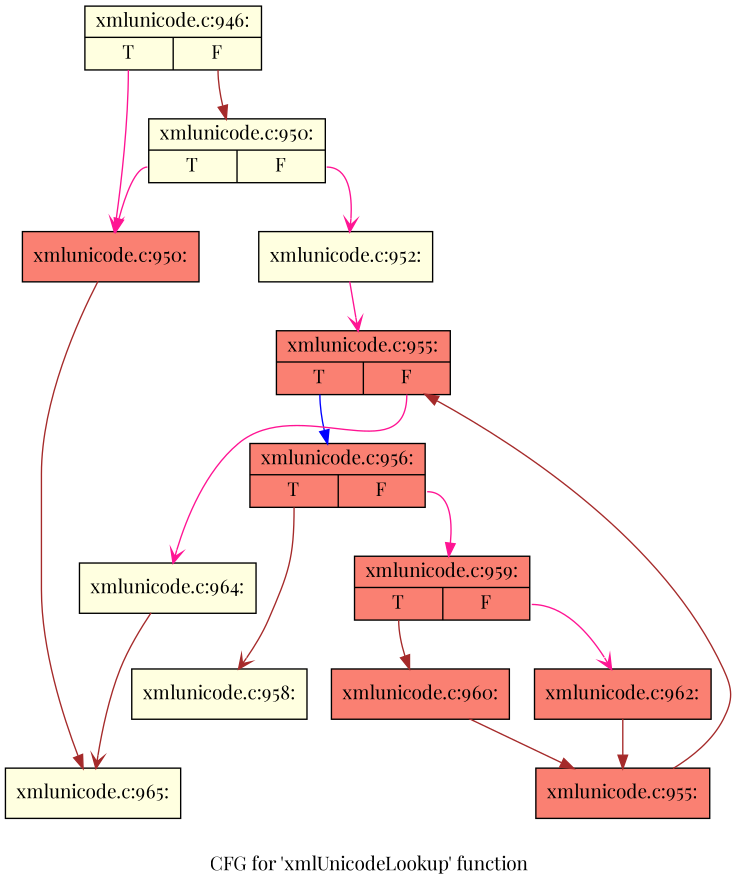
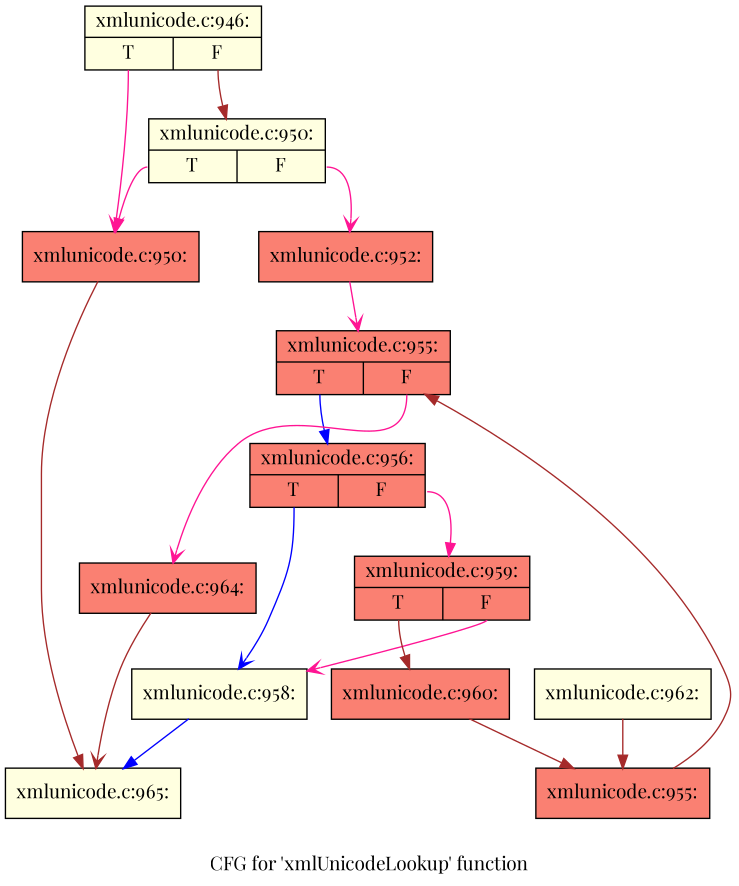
  digraph {
    fontname="Playfair Display"
    label="CFG for 'xmlUnicodeLookup' function"
    node [fillcolor=lightyellow fontname="Playfair Display" shape=record style=filled]
    edge [arrowhead=normal color=deeppink fontname="Playfair Display"]
    n1 [label="{xmlunicode.c:946:|{<s0>T|<s1>F}}"]
    n2 [fillcolor=salmon label="{xmlunicode.c:950:}"]
    n3 [label="{xmlunicode.c:950:|{<s0>T|<s1>F}}"]
    n4 [label="{xmlunicode.c:965:}"]
-   n5 [label="{xmlunicode.c:952:}"]
+   n5 [fillcolor=salmon label="{xmlunicode.c:952:}"]
    n6 [fillcolor=salmon label="{xmlunicode.c:955:|{<s0>T|<s1>F}}"]
    n7 [fillcolor=salmon label="{xmlunicode.c:956:|{<s0>T|<s1>F}}"]
-   n8 [label="{xmlunicode.c:964:}"]
+   n8 [fillcolor=salmon label="{xmlunicode.c:964:}"]
    n9 [label="{xmlunicode.c:958:}"]
    n10 [fillcolor=salmon label="{xmlunicode.c:959:|{<s0>T|<s1>F}}"]
    n11 [fillcolor=salmon label="{xmlunicode.c:960:}"]
-   n12 [fillcolor=salmon label="{xmlunicode.c:962:}"]
+   n12 [label="{xmlunicode.c:962:}"]
    n13 [fillcolor=salmon label="{xmlunicode.c:955:}"]
    n1 -> n2 [arrowhead=vee tailport=s0]
    n1 -> n3 [color=brown tailport=s1]
    n2 -> n4 [color=brown]
    n3 -> n2 [tailport=s0]
    n3 -> n5 [arrowhead=vee tailport=s1]
    n5 -> n6 [arrowhead=vee]
    n6 -> n7 [color=blue tailport=s0]
    n6 -> n8 [arrowhead=vee tailport=s1]
-   n7 -> n9 [arrowhead=vee color=brown tailport=s0]
+   n7 -> n9 [arrowhead=vee color=blue tailport=s0]
    n7 -> n10 [tailport=s1]
    n8 -> n4 [arrowhead=vee color=brown]
+   n9 -> n4 [color=blue]
    n10 -> n11 [color=brown tailport=s0]
-   n10 -> n12 [arrowhead=vee tailport=s1]
+   n10 -> n9 [arrowhead=vee tailport=s1]
    n11 -> n13 [color=brown]
    n12 -> n13 [color=brown]
    n13 -> n6 [color=brown]
  }
